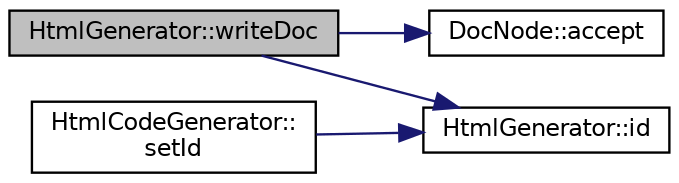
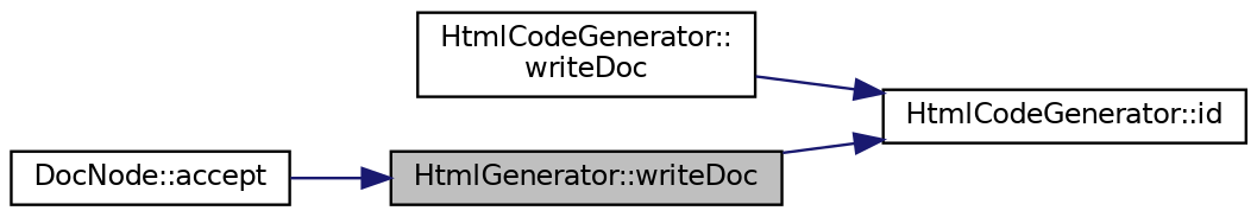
  digraph {
    rankdir=LR
    node [color=black fillcolor=white fontname=Helvetica fontsize=10 shape=record style=filled]
    edge [color=midnightblue fontname=Helvetica fontsize=10 labelfontname=Helvetica labelfontsize=10 style=solid]
    n1 [fillcolor=grey75 fontcolor=black height=0.2 label="HtmlGenerator::writeDoc" width=0.4]
    n2 [height=0.2 label="DocNode::accept" width=0.4]
-   n3 [height=0.2 label="HtmlGenerator::id" width=0.4]
-   n4 [height=0.2 label="HtmlCodeGenerator::\lsetId" width=0.4]
-   n1 -> n2
+   n3 [height=0.2 label="HtmlCodeGenerator::id" width=0.4]
+   n4 [height=0.2 label="HtmlCodeGenerator::\lwriteDoc" width=0.4]
+   n2 -> n1
    n1 -> n3
    n4 -> n3
  }
